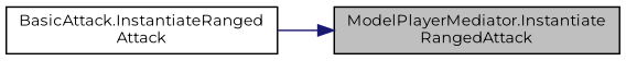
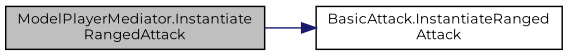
  digraph {
    rankdir=LR
    fontname=Montserrat
    node [color=black fontname=Montserrat fontsize=10 shape=record]
    n1 [fillcolor=grey75 fontcolor=black height=0.2 label="ModelPlayerMediator.Instantiate\lRangedAttack" style=filled width=0.4]
    n2 [height=0.2 label="BasicAttack.InstantiateRanged\lAttack" width=0.4]
-   n2 -> n1 [color=midnightblue fontname=Montserrat fontsize=10 labelfontname=Helvetica labelfontsize=10 style=solid]
+   n1 -> n2 [color=midnightblue fontname=Montserrat fontsize=10 labelfontname=Helvetica labelfontsize=10 style=solid]
  }
